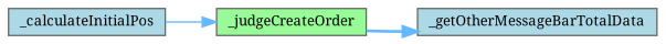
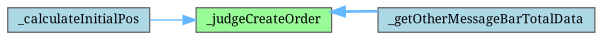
  digraph {
    fontname="Noto Serif"
    rankdir=LR
    node [color=grey40 fillcolor=lightblue fontname="Noto Serif" fontsize=10 shape=box style=filled]
    edge [color=steelblue1 fontname="Noto Serif" fontsize=10 labelfontname=Helvetica labelfontsize=10]
    n1 [color=gray40 fontcolor=black height=0.2 label=_calculateInitialPos width=0.4]
    n2 [fillcolor=palegreen height=0.2 label=_judgeCreateOrder width=0.4]
    n3 [height=0.2 label=_getOtherMessageBarTotalData width=0.4]
    n1 -> n2 [style=solid]
-   n2 -> n3 [style=bold]
+   n3 -> n2 [style=bold]
  }
